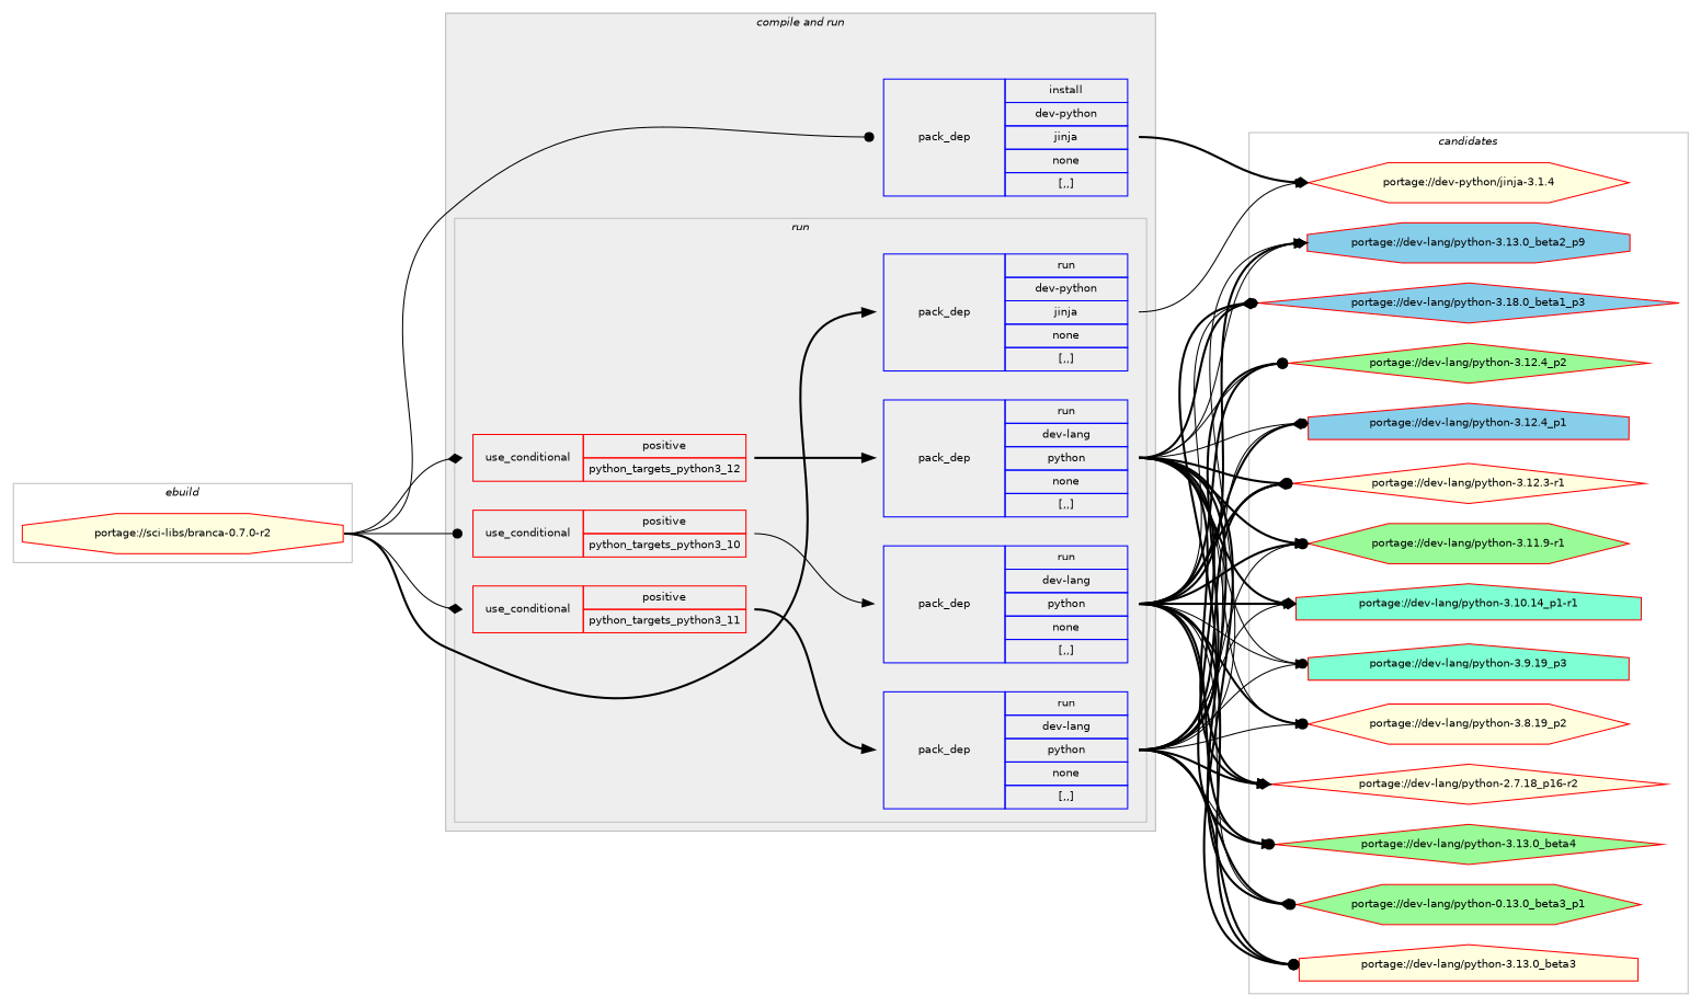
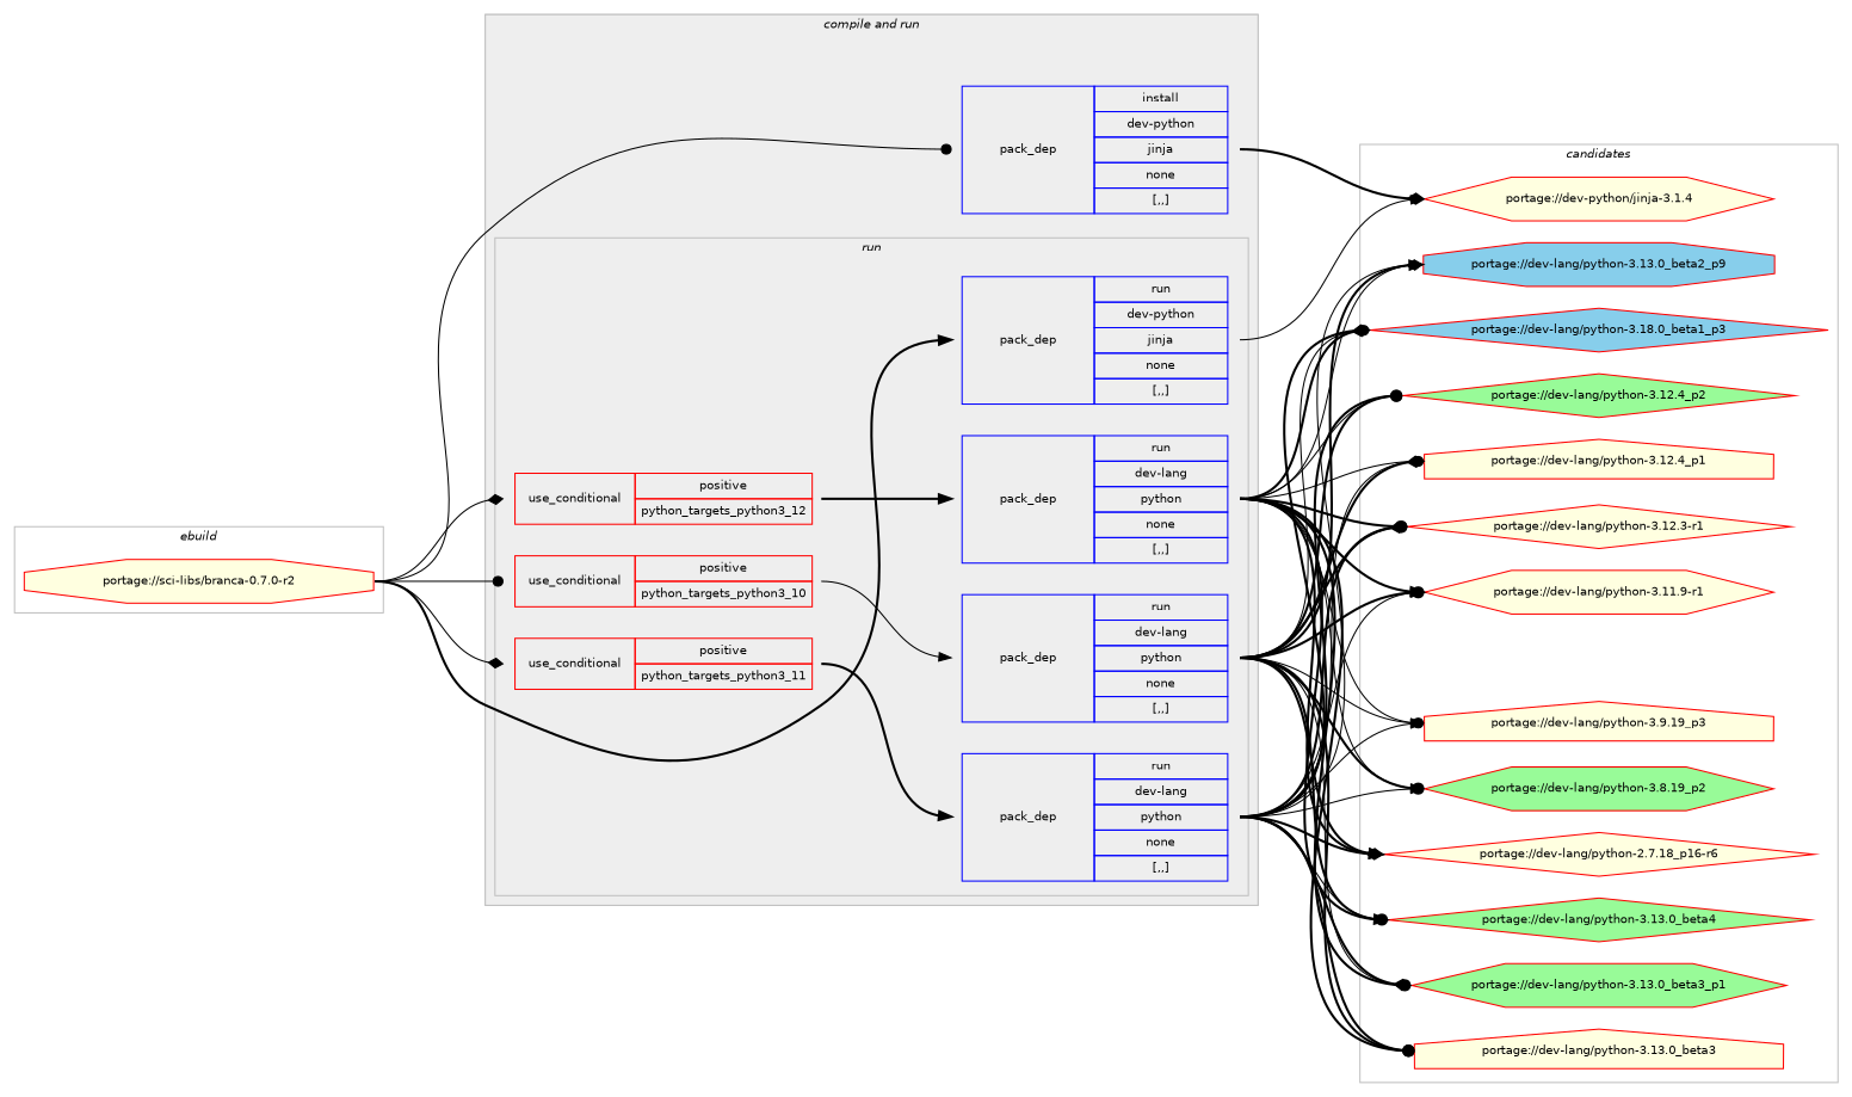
  digraph {
    compound=true
    concentrate=true
    fontname=Helvetica
    fontsize=10
    newrank=true
    rankdir=LR
    ranksep=1.5
    node [color=red fontname=Helvetica fontsize=10 shape=none style=filled]
    edge [arrowhead=dot headport=w style=bold tailport=e weight=100]
    n1 [fillcolor=lightyellow label="portage://sci-libs/branca-0.7.0-r2" shape=octagon width=4]
    n2 [color=blue label=<<TABLE BORDER="0" CELLBORDER="1" CELLSPACING="0" CELLPADDING="4" WIDTH="220"><TR><TD ROWSPAN="6" CELLPADDING="30">pack_dep</TD></TR><TR><TD WIDTH="110">install</TD></TR><TR><TD>dev-python</TD></TR><TR><TD>jinja</TD></TR><TR><TD>none</TD></TR><TR><TD>[,,]</TD></TR></TABLE>> style=""]
    n3 [color=blue label=<<TABLE BORDER="0" CELLBORDER="1" CELLSPACING="0" CELLPADDING="4" WIDTH="220"><TR><TD ROWSPAN="6" CELLPADDING="30">pack_dep</TD></TR><TR><TD WIDTH="110">run</TD></TR><TR><TD>dev-lang</TD></TR><TR><TD>python</TD></TR><TR><TD>none</TD></TR><TR><TD>[,,]</TD></TR></TABLE>> style=""]
    n4 [label=<<TABLE BORDER="0" CELLBORDER="1" CELLSPACING="0" CELLPADDING="4"><TR><TD ROWSPAN="3" CELLPADDING="10">use_conditional</TD></TR><TR><TD>positive</TD></TR><TR><TD>python_targets_python3_10</TD></TR></TABLE>> style=""]
    n5 [color=blue label=<<TABLE BORDER="0" CELLBORDER="1" CELLSPACING="0" CELLPADDING="4" WIDTH="220"><TR><TD ROWSPAN="6" CELLPADDING="30">pack_dep</TD></TR><TR><TD WIDTH="110">run</TD></TR><TR><TD>dev-lang</TD></TR><TR><TD>python</TD></TR><TR><TD>none</TD></TR><TR><TD>[,,]</TD></TR></TABLE>> style=""]
    n6 [label=<<TABLE BORDER="0" CELLBORDER="1" CELLSPACING="0" CELLPADDING="4"><TR><TD ROWSPAN="3" CELLPADDING="10">use_conditional</TD></TR><TR><TD>positive</TD></TR><TR><TD>python_targets_python3_11</TD></TR></TABLE>> style=""]
    n7 [color=blue label=<<TABLE BORDER="0" CELLBORDER="1" CELLSPACING="0" CELLPADDING="4" WIDTH="220"><TR><TD ROWSPAN="6" CELLPADDING="30">pack_dep</TD></TR><TR><TD WIDTH="110">run</TD></TR><TR><TD>dev-lang</TD></TR><TR><TD>python</TD></TR><TR><TD>none</TD></TR><TR><TD>[,,]</TD></TR></TABLE>> style=""]
    n8 [label=<<TABLE BORDER="0" CELLBORDER="1" CELLSPACING="0" CELLPADDING="4"><TR><TD ROWSPAN="3" CELLPADDING="10">use_conditional</TD></TR><TR><TD>positive</TD></TR><TR><TD>python_targets_python3_12</TD></TR></TABLE>> style=""]
    n9 [color=blue label=<<TABLE BORDER="0" CELLBORDER="1" CELLSPACING="0" CELLPADDING="4" WIDTH="220"><TR><TD ROWSPAN="6" CELLPADDING="30">pack_dep</TD></TR><TR><TD WIDTH="110">run</TD></TR><TR><TD>dev-python</TD></TR><TR><TD>jinja</TD></TR><TR><TD>none</TD></TR><TR><TD>[,,]</TD></TR></TABLE>> style=""]
    n10 [fillcolor=lightyellow label="portage://dev-python/jinja-3.1.4" shape=hexagon width=4]
    n11 [fillcolor=palegreen label="portage://dev-lang/python-3.13.0_beta4" shape=diamond width=4]
-   n12 [fillcolor=palegreen label="portage://dev-lang/python-0.13.0_beta3_p1" shape=hexagon width=4]
+   n12 [fillcolor=palegreen label="portage://dev-lang/python-3.13.0_beta3_p1" shape=hexagon width=4]
    n13 [fillcolor=lightyellow label="portage://dev-lang/python-3.13.0_beta3" shape=house width=4]
    n14 [fillcolor=skyblue label="portage://dev-lang/python-3.13.0_beta2_p9" shape=octagon width=4]
    n15 [fillcolor=skyblue label="portage://dev-lang/python-3.18.0_beta1_p3" shape=diamond width=4]
    n16 [fillcolor=palegreen label="portage://dev-lang/python-3.12.4_p2" shape=diamond width=4]
-   n17 [fillcolor=skyblue label="portage://dev-lang/python-3.12.4_p1" shape=house width=4]
+   n17 [fillcolor=lightyellow label="portage://dev-lang/python-3.12.4_p1" shape=house width=4]
    n18 [fillcolor=lightyellow label="portage://dev-lang/python-3.12.3-r1" shape=diamond width=4]
-   n19 [fillcolor=palegreen label="portage://dev-lang/python-3.11.9-r1" shape=hexagon width=4]
-   n20 [fillcolor=aquamarine label="portage://dev-lang/python-3.10.14_p1-r1" shape=house width=4]
-   n21 [fillcolor=aquamarine label="portage://dev-lang/python-3.9.19_p3" shape=house width=4]
-   n22 [fillcolor=lightyellow label="portage://dev-lang/python-3.8.19_p2" shape=hexagon width=4]
-   n23 [fillcolor=lightyellow label="portage://dev-lang/python-2.7.18_p16-r2" shape=diamond width=4]
+   n19 [fillcolor=lightyellow label="portage://dev-lang/python-3.11.9-r1" shape=hexagon width=4]
+   n21 [fillcolor=lightyellow label="portage://dev-lang/python-3.9.19_p3" shape=house width=4]
+   n22 [fillcolor=palegreen label="portage://dev-lang/python-3.8.19_p2" shape=hexagon width=4]
+   n23 [fillcolor=lightyellow label="portage://dev-lang/python-2.7.18_p16-r6" shape=diamond width=4]
    subgraph cluster_1 {
      color=gray
      label=<<i>dependencies</i>>
      subgraph cluster_2 {
        color=gray
        fillcolor="#eeeeee"
        label=<<i>compile</i>>
        style=filled
        subgraph sub_3 {
          color=gray
          fillcolor="#eeeeee"
          label=<<i>compile</i>>
          style=filled
          n2
        }
      }
      subgraph cluster_4 {
        color=gray
        fillcolor="#eeeeee"
        label=<<i>compile and run</i>>
        style=filled
      }
      subgraph cluster_5 {
        color=gray
        fillcolor="#eeeeee"
        label=<<i>run</i>>
        style=filled
        subgraph sub_6 {
          color=gray
          fillcolor="#eeeeee"
          label=<<i>run</i>>
          style=filled
          n4
          subgraph sub_7 {
            color=gray
            fillcolor="#eeeeee"
            label=<<i>run</i>>
            style=filled
            n3
          }
        }
        subgraph sub_8 {
          color=gray
          fillcolor="#eeeeee"
          label=<<i>run</i>>
          style=filled
          n6
          subgraph sub_9 {
            color=gray
            fillcolor="#eeeeee"
            label=<<i>run</i>>
            style=filled
            n5
          }
        }
        subgraph sub_10 {
          color=gray
          fillcolor="#eeeeee"
          label=<<i>run</i>>
          style=filled
          n8
          subgraph sub_11 {
            color=gray
            fillcolor="#eeeeee"
            label=<<i>run</i>>
            style=filled
            n7
          }
        }
        subgraph sub_12 {
          color=gray
          fillcolor="#eeeeee"
          label=<<i>run</i>>
          style=filled
          n9
        }
      }
    }
    subgraph cluster_13 {
      color=gray
      label=<<i>ebuild</i>>
      n1
    }
    subgraph cluster_14 {
      color=gray
      label=<<i>candidates</i>>
      rank=same
      subgraph sub_15 {
        color=black
        label=<<i>candidates</i>>
        nodesep=1
        rank=same
        n10
      }
      subgraph sub_16 {
        color=black
        label=<<i>candidates</i>>
        nodesep=1
        rank=same
        n11
        n12
        n13
        n14
        n15
        n16
        n17
        n18
        n19
-       n20
        n21
        n22
        n23
      }
      subgraph sub_17 {
        color=black
        label=<<i>candidates</i>>
        nodesep=1
        rank=same
        n11
        n12
        n13
        n14
        n15
        n16
        n17
        n18
        n19
-       n20
        n21
        n22
        n23
      }
      subgraph sub_18 {
        color=black
        label=<<i>candidates</i>>
        nodesep=1
        rank=same
        n11
        n12
        n13
        n14
        n15
        n16
        n17
        n18
        n19
-       n20
        n21
        n22
        n23
      }
      subgraph sub_19 {
        color=black
        label=<<i>candidates</i>>
        nodesep=1
        rank=same
        n10
      }
    }
    n1 -> n2 [style=solid weight=20]
    n1 -> n4 [style=solid weight=20]
    n1 -> n6 [arrowhead=diamond style=solid weight=20]
    n1 -> n8 [arrowhead=diamond style=solid weight=20]
    n1 -> n9 [arrowhead=normal weight=20]
    n2 -> n10 [arrowhead=diamond]
    n3 -> n11
    n3 -> n12 [arrowhead=diamond style=solid]
    n3 -> n13
    n3 -> n14 [arrowhead=normal]
    n3 -> n15 [style=solid]
    n3 -> n16
    n3 -> n17 [arrowhead=diamond]
    n3 -> n18 [arrowhead=diamond]
    n3 -> n19
-   n3 -> n20 [arrowhead=diamond]
    n3 -> n21 [arrowhead=normal style=solid]
    n3 -> n22
    n3 -> n23 [arrowhead=normal]
    n4 -> n3 [arrowhead=normal style=solid weight=20]
    n5 -> n11 [arrowhead=normal style=solid]
    n5 -> n12 [arrowhead=diamond]
    n5 -> n13
    n5 -> n14 [arrowhead=diamond style=solid]
    n5 -> n15 [arrowhead=diamond]
    n5 -> n16
    n5 -> n17 [style=solid]
    n5 -> n18
    n5 -> n19 [arrowhead=normal style=solid]
-   n5 -> n20 [arrowhead=normal style=solid]
    n5 -> n21 [arrowhead=normal style=solid]
    n5 -> n22 [arrowhead=normal style=solid]
    n5 -> n23 [arrowhead=diamond]
    n6 -> n5 [arrowhead=normal weight=20]
    n7 -> n11 [arrowhead=normal]
    n7 -> n12
    n7 -> n13
    n7 -> n14 [arrowhead=diamond style=solid]
    n7 -> n15 [arrowhead=diamond]
    n7 -> n16 [style=solid]
    n7 -> n17 [arrowhead=diamond style=solid]
    n7 -> n18
    n7 -> n19 [arrowhead=normal]
-   n7 -> n20 [arrowhead=diamond]
    n7 -> n21 [style=solid]
    n7 -> n22 [arrowhead=normal style=solid]
    n7 -> n23 [arrowhead=normal]
    n8 -> n7 [arrowhead=normal weight=20]
    n9 -> n10 [arrowhead=normal style=solid]
  }
